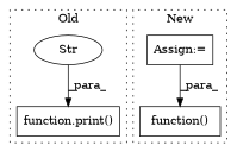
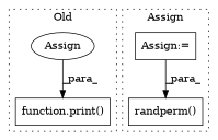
  digraph {
    node [a=75 shape=box]
    n1 [l="6,1" label="function.print()" s="16403,16450"]
-   n2 [a=66 l=41 label=Str s=16409 shape=ellipse]
-   n3 [l="15,1" label="function()" s="16767,16789"]
+   n2 [a=66 l=41 label=Assign s=16409 shape=ellipse]
+   n3 [l="15,1" label="randperm()" s="16767,16789"]
    n4 [a=68 l=3 label="Assign:=" s=16754]
    subgraph cluster_1 {
      label=Old
      style=dotted
      n1
      n2
    }
    subgraph cluster_2 {
-     label=New
+     label=Assign
      style=dotted
      n3
      n4
    }
    n2 -> n1 [label=_para_]
    n4 -> n3 [label=_para_]
  }
